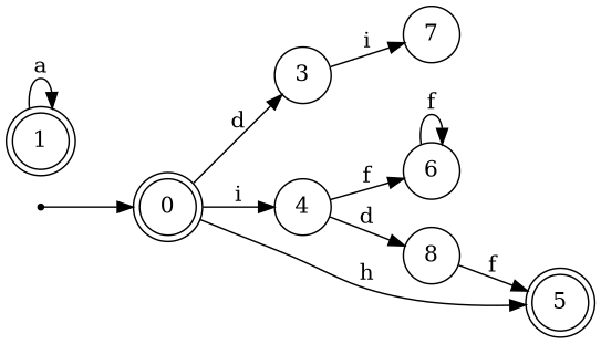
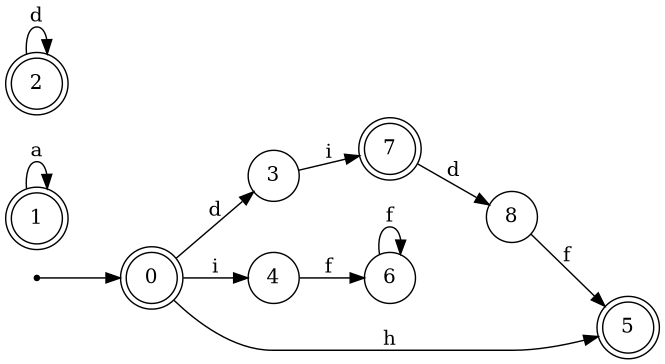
  digraph {
    rankdir=LR
    node [shape=circle]
    dummy0 [shape=point]
    0 [shape=doublecircle]
    3
    4
    5 [shape=doublecircle]
    1 [shape=doublecircle]
-   7
+   2 [shape=doublecircle]
+   7 [shape=doublecircle]
    6
    8
    dummy0 -> 0
    0 -> 3 [label=d]
    0 -> 4 [label=i]
    0 -> 5 [label=h]
    3 -> 7 [label=i]
    4 -> 6 [label=f]
    1 -> 1 [label=a]
-   4 -> 8 [label=d]
+   2 -> 2 [label=d]
+   7 -> 8 [label=d]
    6 -> 6 [label=f]
    8 -> 5 [label=f]
  }
